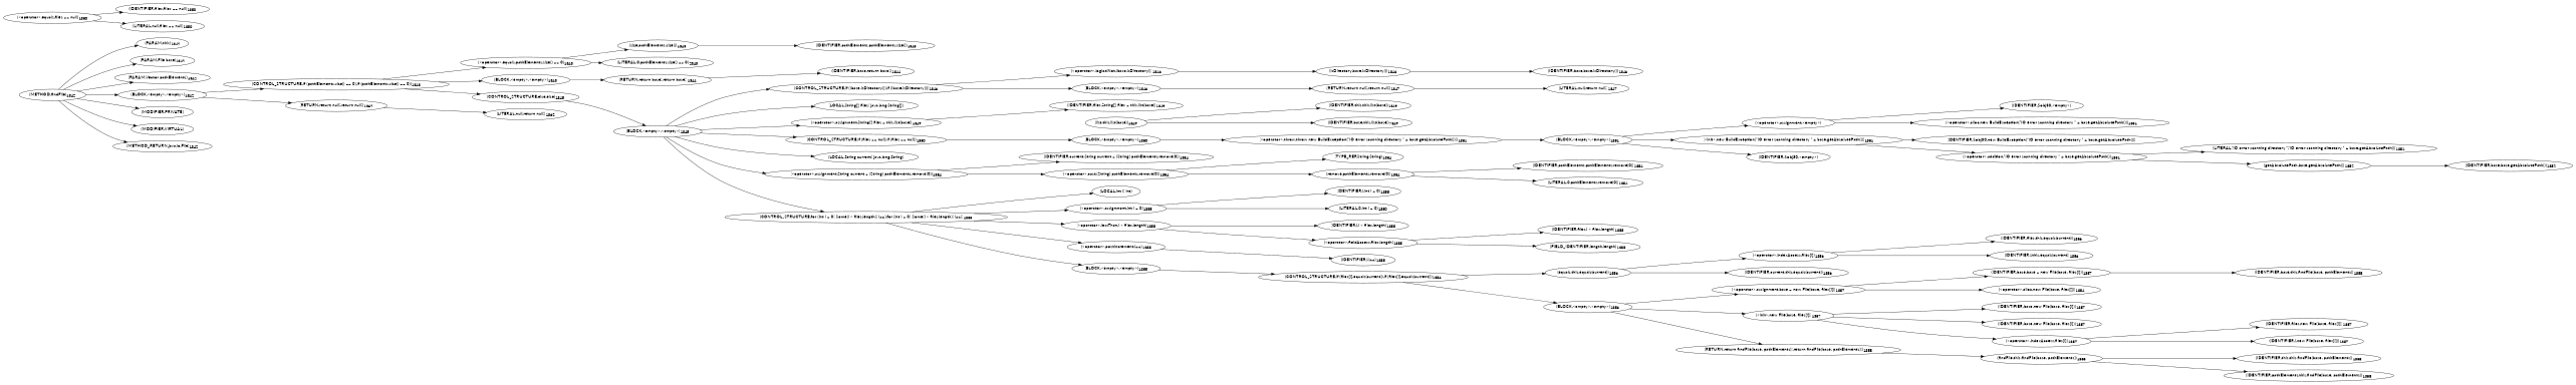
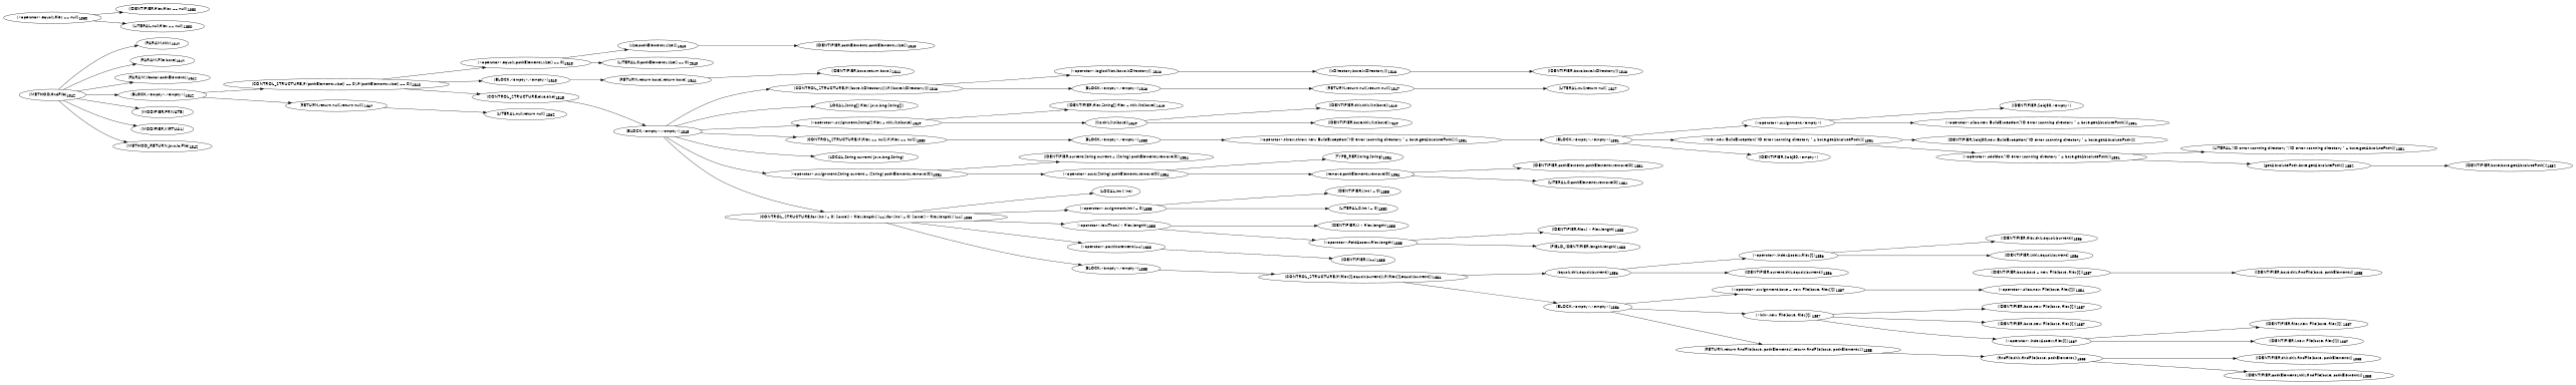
  digraph {
    fontname=Lato
    rankdir=LR
    node [fontname=Lato]
    edge [fontname=Lato]
    n1 [label=<(METHOD,findFile)<SUB>1342</SUB>>]
    n2 [label=<(PARAM,this)<SUB>1342</SUB>>]
    n3 [label=<(PARAM,File base)<SUB>1342</SUB>>]
    n4 [label=<(PARAM,Vector pathElements)<SUB>1342</SUB>>]
    n5 [label=<(BLOCK,&lt;empty&gt;,&lt;empty&gt;)<SUB>1342</SUB>>]
    n6 [label=<(MODIFIER,PRIVATE)>]
    n7 [label=<(MODIFIER,VIRTUAL)>]
    n8 [label=<(METHOD_RETURN,java.io.File)<SUB>1342</SUB>>]
    n9 [label=<(CONTROL_STRUCTURE,if (pathElements.size() == 0),if (pathElements.size() == 0))<SUB>1343</SUB>>]
    n10 [label=<(RETURN,return null;,return null;)<SUB>1362</SUB>>]
    n11 [label=<(&lt;operator&gt;.equals,pathElements.size() == 0)<SUB>1343</SUB>>]
    n12 [label=<(BLOCK,&lt;empty&gt;,&lt;empty&gt;)<SUB>1343</SUB>>]
    n13 [label=<(CONTROL_STRUCTURE,else,else)<SUB>1345</SUB>>]
    n14 [label=<(LITERAL,null,return null;)<SUB>1362</SUB>>]
    n15 [label=<(size,pathElements.size())<SUB>1343</SUB>>]
    n16 [label=<(LITERAL,0,pathElements.size() == 0)<SUB>2343</SUB>>]
    n17 [label=<(RETURN,return base;,return base;)<SUB>1344</SUB>>]
    n18 [label=<(BLOCK,&lt;empty&gt;,&lt;empty&gt;)<SUB>1345</SUB>>]
    n19 [label=<(IDENTIFIER,pathElements,pathElements.size())<SUB>1343</SUB>>]
    n20 [label=<(IDENTIFIER,base,return base;)<SUB>1344</SUB>>]
    n21 [label=<(CONTROL_STRUCTURE,if (!base.isDirectory()),if (!base.isDirectory()))<SUB>1346</SUB>>]
    n22 [label=<(LOCAL,String[] files: java.lang.String[])>]
    n23 [label=<(&lt;operator&gt;.assignment,String[] files = this.list(base))<SUB>1349</SUB>>]
    n24 [label=<(CONTROL_STRUCTURE,if (files == null),if (files == null))<SUB>1350</SUB>>]
    n25 [label=<(LOCAL,String current: java.lang.String)>]
    n26 [label=<(&lt;operator&gt;.assignment,String current = (String) pathElements.remove(0))<SUB>1354</SUB>>]
    n27 [label=<(CONTROL_STRUCTURE,for (int i = 0; Some(i &lt; files.length); i++),for (int i = 0; Some(i &lt; files.length); i++))<SUB>1355</SUB>>]
    n28 [label=<(&lt;operator&gt;.logicalNot,!base.isDirectory())<SUB>1346</SUB>>]
    n29 [label=<(BLOCK,&lt;empty&gt;,&lt;empty&gt;)<SUB>1346</SUB>>]
    n30 [label=<(IDENTIFIER,files,String[] files = this.list(base))<SUB>1349</SUB>>]
    n31 [label=<(list,this.list(base))<SUB>1349</SUB>>]
    n32 [label=<(BLOCK,&lt;empty&gt;,&lt;empty&gt;)<SUB>1350</SUB>>]
    n33 [label=<(IDENTIFIER,current,String current = (String) pathElements.remove(0))<SUB>1354</SUB>>]
    n34 [label=<(&lt;operator&gt;.cast,(String) pathElements.remove(0))<SUB>1354</SUB>>]
    n35 [label=<(LOCAL,int i: int)>]
    n36 [label=<(&lt;operator&gt;.assignment,int i = 0)<SUB>1355</SUB>>]
    n37 [label=<(&lt;operator&gt;.lessThan,i &lt; files.length)<SUB>1355</SUB>>]
    n38 [label=<(&lt;operator&gt;.postIncrement,i++)<SUB>1355</SUB>>]
    n39 [label=<(BLOCK,&lt;empty&gt;,&lt;empty&gt;)<SUB>1355</SUB>>]
    n40 [label=<(isDirectory,base.isDirectory())<SUB>1346</SUB>>]
    n41 [label=<(RETURN,return null;,return null;)<SUB>1347</SUB>>]
    n42 [label=<(IDENTIFIER,base,base.isDirectory())<SUB>1346</SUB>>]
    n43 [label=<(LITERAL,null,return null;)<SUB>1347</SUB>>]
    n44 [label=<(IDENTIFIER,this,this.list(base))<SUB>1349</SUB>>]
    n45 [label=<(IDENTIFIER,base,this.list(base))<SUB>7349</SUB>>]
    n46 [label=<(&lt;operator&gt;.equals,files == null)<SUB>1350</SUB>>]
    n47 [label=<(IDENTIFIER,files,files == null)<SUB>1350</SUB>>]
    n48 [label=<(LITERAL,null,files == null)<SUB>1350</SUB>>]
    n49 [label=<(&lt;operator&gt;.throw,throw new BuildException(&quot;IO error scanning directory &quot; + base.getAbsolutePath());)<SUB>1351</SUB>>]
    n50 [label=<(BLOCK,&lt;empty&gt;,&lt;empty&gt;)<SUB>1351</SUB>>]
    n51 [label=<(&lt;operator&gt;.assignment,&lt;empty&gt;)>]
    n52 [label=<(&lt;init&gt;,new BuildException(&quot;IO error scanning directory &quot; + base.getAbsolutePath()))<SUB>1351</SUB>>]
    n53 [label=<(IDENTIFIER,$obj30,&lt;empty&gt;)>]
    n54 [label=<(IDENTIFIER,$obj30,&lt;empty&gt;)>]
    n55 [label=<(&lt;operator&gt;.alloc,new BuildException(&quot;IO error scanning directory &quot; + base.getAbsolutePath()))<SUB>1351</SUB>>]
    n56 [label=<(IDENTIFIER,$obj30,new BuildException(&quot;IO error scanning directory &quot; + base.getAbsolutePath()))>]
    n57 [label=<(&lt;operator&gt;.addition,&quot;IO error scanning directory &quot; + base.getAbsolutePath())<SUB>1351</SUB>>]
    n58 [label=<(LITERAL,&quot;IO error scanning directory &quot;,&quot;IO error scanning directory &quot; + base.getAbsolutePath())<SUB>1351</SUB>>]
    n59 [label=<(getAbsolutePath,base.getAbsolutePath())<SUB>1352</SUB>>]
    n60 [label=<(IDENTIFIER,base,base.getAbsolutePath())<SUB>1352</SUB>>]
    n61 [label=<(TYPE_REF,String,String)<SUB>1354</SUB>>]
    n62 [label=<(remove,pathElements.remove(0))<SUB>1354</SUB>>]
    n63 [label=<(IDENTIFIER,pathElements,pathElements.remove(0))<SUB>1354</SUB>>]
    n64 [label=<(LITERAL,0,pathElements.remove(0))<SUB>1354</SUB>>]
    n65 [label=<(IDENTIFIER,i,int i = 0)<SUB>1355</SUB>>]
    n66 [label=<(LITERAL,0,int i = 0)<SUB>1350</SUB>>]
    n67 [label=<(IDENTIFIER,i,i &lt; files.length)<SUB>1355</SUB>>]
    n68 [label=<(&lt;operator&gt;.fieldAccess,files.length)<SUB>1355</SUB>>]
    n69 [label=<(IDENTIFIER,i,i++)<SUB>1355</SUB>>]
    n70 [label=<(CONTROL_STRUCTURE,if (files[i].equals(current)),if (files[i].equals(current)))<SUB>1356</SUB>>]
    n71 [label=<(IDENTIFIER,files,i &lt; files.length)<SUB>1355</SUB>>]
    n72 [label=<(FIELD_IDENTIFIER,length,length)<SUB>1355</SUB>>]
    n73 [label=<(equals,this.equals(current))<SUB>1356</SUB>>]
    n74 [label=<(BLOCK,&lt;empty&gt;,&lt;empty&gt;)<SUB>1356</SUB>>]
    n75 [label=<(&lt;operator&gt;.indexAccess,files[i])<SUB>1356</SUB>>]
    n76 [label=<(IDENTIFIER,current,this.equals(current))<SUB>1356</SUB>>]
    n77 [label=<(&lt;operator&gt;.assignment,base = new File(base, files[i]))<SUB>1357</SUB>>]
    n78 [label=<(&lt;init&gt;,new File(base, files[i]))<SUB>1357</SUB>>]
    n79 [label=<(RETURN,return findFile(base, pathElements);,return findFile(base, pathElements);)<SUB>1358</SUB>>]
    n80 [label=<(IDENTIFIER,files,this.equals(current))<SUB>1356</SUB>>]
    n81 [label=<(IDENTIFIER,i,this.equals(current))<SUB>1356</SUB>>]
    n82 [label=<(IDENTIFIER,base,base = new File(base, files[i]))<SUB>1357</SUB>>]
    n83 [label=<(&lt;operator&gt;.alloc,new File(base, files[i]))<SUB>1354</SUB>>]
    n84 [label=<(IDENTIFIER,base,new File(base, files[i]))<SUB>1357</SUB>>]
    n85 [label=<(IDENTIFIER,base,new File(base, files[i]))<SUB>1357</SUB>>]
    n86 [label=<(&lt;operator&gt;.indexAccess,files[i])<SUB>1357</SUB>>]
    n87 [label=<(findFile,this.findFile(base, pathElements))<SUB>1358</SUB>>]
    n88 [label=<(IDENTIFIER,base,this.findFile(base, pathElements))<SUB>1358</SUB>>]
    n89 [label=<(IDENTIFIER,files,new File(base, files[i]))<SUB>1357</SUB>>]
    n90 [label=<(IDENTIFIER,i,new File(base, files[i]))<SUB>1357</SUB>>]
    n91 [label=<(IDENTIFIER,this,this.findFile(base, pathElements))<SUB>1358</SUB>>]
    n92 [label=<(IDENTIFIER,pathElements,this.findFile(base, pathElements))<SUB>1358</SUB>>]
    n1 -> n2
    n1 -> n3
    n1 -> n4
    n1 -> n5
    n1 -> n6
    n1 -> n7
    n1 -> n8
    n5 -> n9
    n5 -> n10
    n9 -> n11
    n9 -> n12
    n9 -> n13
    n10 -> n14
    n11 -> n15
    n11 -> n16
    n12 -> n17
    n13 -> n18
    n15 -> n19
    n17 -> n20
    n18 -> n21
    n18 -> n22
    n18 -> n23
    n18 -> n24
    n18 -> n25
    n18 -> n26
    n18 -> n27
    n21 -> n28
    n21 -> n29
    n23 -> n30
+   n23 -> n31
    n24 -> n32
    n26 -> n33
    n26 -> n34
    n27 -> n35
    n27 -> n36
    n27 -> n37
    n27 -> n38
    n27 -> n39
    n28 -> n40
    n29 -> n41
    n31 -> n44
    n31 -> n45
    n32 -> n49
    n34 -> n61
    n34 -> n62
    n36 -> n65
    n36 -> n66
    n37 -> n67
    n37 -> n68
    n38 -> n69
    n39 -> n70
    n40 -> n42
    n41 -> n43
    n46 -> n47
    n46 -> n48
    n49 -> n50
    n50 -> n51
    n50 -> n52
    n50 -> n53
    n51 -> n54
    n51 -> n55
    n52 -> n56
    n52 -> n57
    n57 -> n58
    n57 -> n59
    n59 -> n60
    n62 -> n63
    n62 -> n64
    n68 -> n71
    n68 -> n72
    n70 -> n73
    n70 -> n74
    n73 -> n75
    n73 -> n76
    n74 -> n77
    n74 -> n78
    n74 -> n79
    n75 -> n80
    n75 -> n81
-   n77 -> n82
    n77 -> n83
    n78 -> n84
    n78 -> n85
    n78 -> n86
    n79 -> n87
    n82 -> n88
    n86 -> n89
    n86 -> n90
    n87 -> n91
    n87 -> n92
  }
